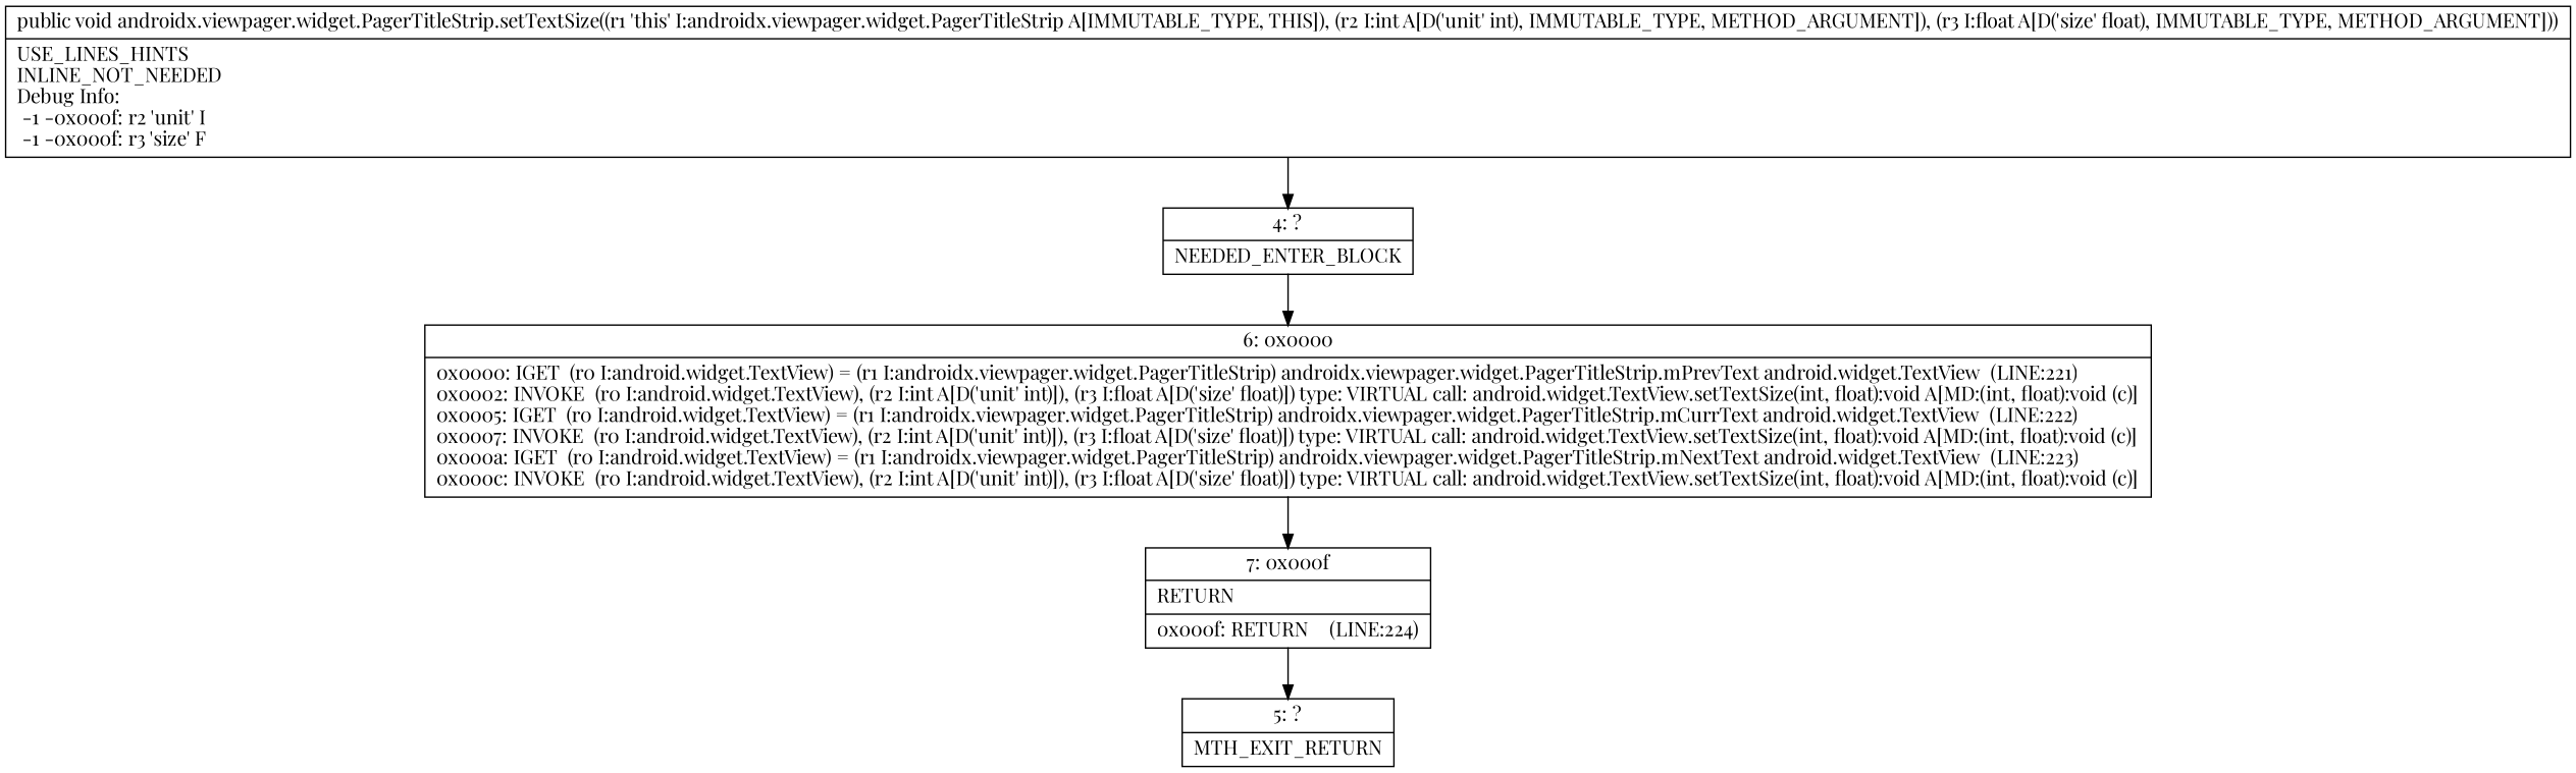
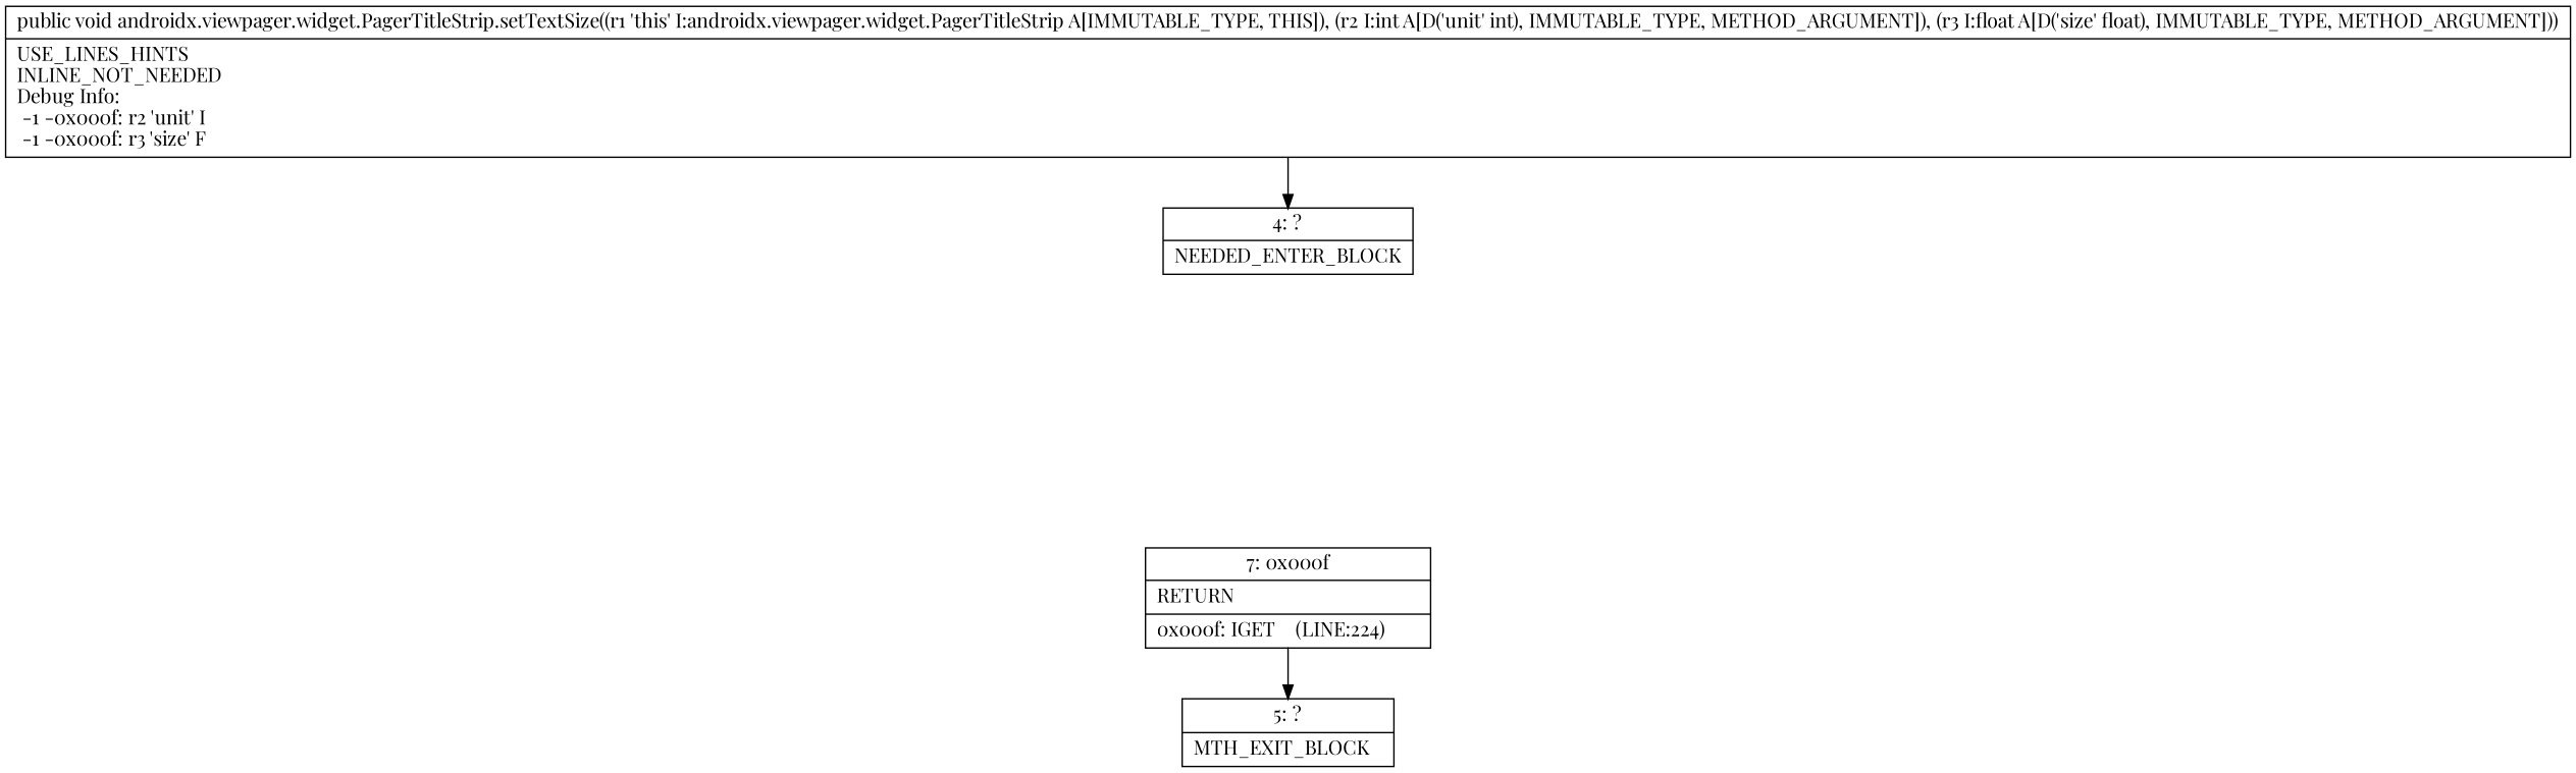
  digraph {
    fontname="Playfair Display"
    node [fontname="Playfair Display" shape=record]
    edge [fontname="Playfair Display"]
    n1 [label="{4\:\ ?|NEEDED_ENTER_BLOCK\l}"]
-   n2 [label="{6\:\ 0x0000|0x0000: IGET  (r0 I:android.widget.TextView) = (r1 I:androidx.viewpager.widget.PagerTitleStrip) androidx.viewpager.widget.PagerTitleStrip.mPrevText android.widget.TextView  (LINE:221)\l0x0002: INVOKE  (r0 I:android.widget.TextView), (r2 I:int A[D('unit' int)]), (r3 I:float A[D('size' float)]) type: VIRTUAL call: android.widget.TextView.setTextSize(int, float):void A[MD:(int, float):void (c)]\l0x0005: IGET  (r0 I:android.widget.TextView) = (r1 I:androidx.viewpager.widget.PagerTitleStrip) androidx.viewpager.widget.PagerTitleStrip.mCurrText android.widget.TextView  (LINE:222)\l0x0007: INVOKE  (r0 I:android.widget.TextView), (r2 I:int A[D('unit' int)]), (r3 I:float A[D('size' float)]) type: VIRTUAL call: android.widget.TextView.setTextSize(int, float):void A[MD:(int, float):void (c)]\l0x000a: IGET  (r0 I:android.widget.TextView) = (r1 I:androidx.viewpager.widget.PagerTitleStrip) androidx.viewpager.widget.PagerTitleStrip.mNextText android.widget.TextView  (LINE:223)\l0x000c: INVOKE  (r0 I:android.widget.TextView), (r2 I:int A[D('unit' int)]), (r3 I:float A[D('size' float)]) type: VIRTUAL call: android.widget.TextView.setTextSize(int, float):void A[MD:(int, float):void (c)]\l}"]
-   n3 [label="{7\:\ 0x000f|RETURN\l|0x000f: RETURN    (LINE:224)\l}"]
-   n4 [label="{5\:\ ?|MTH_EXIT_RETURN\l}"]
+   n3 [label="{7\:\ 0x000f|RETURN\l|0x000f: IGET    (LINE:224)\l}"]
+   n4 [label="{5\:\ ?|MTH_EXIT_BLOCK\l}"]
    n5 [label="{public void androidx.viewpager.widget.PagerTitleStrip.setTextSize((r1 'this' I:androidx.viewpager.widget.PagerTitleStrip A[IMMUTABLE_TYPE, THIS]), (r2 I:int A[D('unit' int), IMMUTABLE_TYPE, METHOD_ARGUMENT]), (r3 I:float A[D('size' float), IMMUTABLE_TYPE, METHOD_ARGUMENT]))  | USE_LINES_HINTS\lINLINE_NOT_NEEDED\lDebug Info:\l  \-1 \-0x000f: r2 'unit' I\l  \-1 \-0x000f: r3 'size' F\l}"]
-   n1 -> n2
-   n2 -> n3
    n3 -> n4
    n5 -> n1
  }
